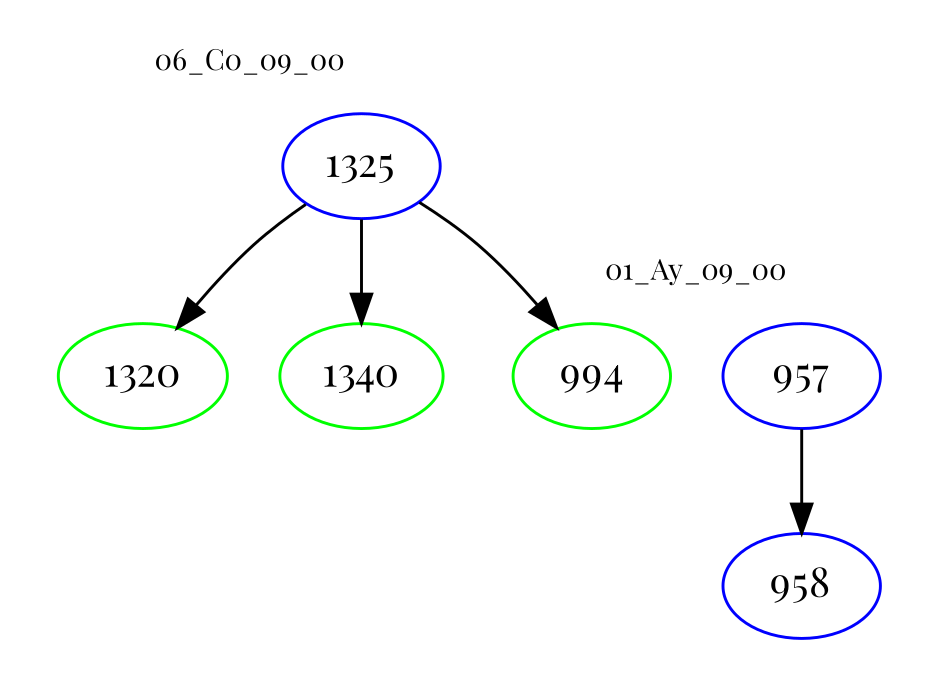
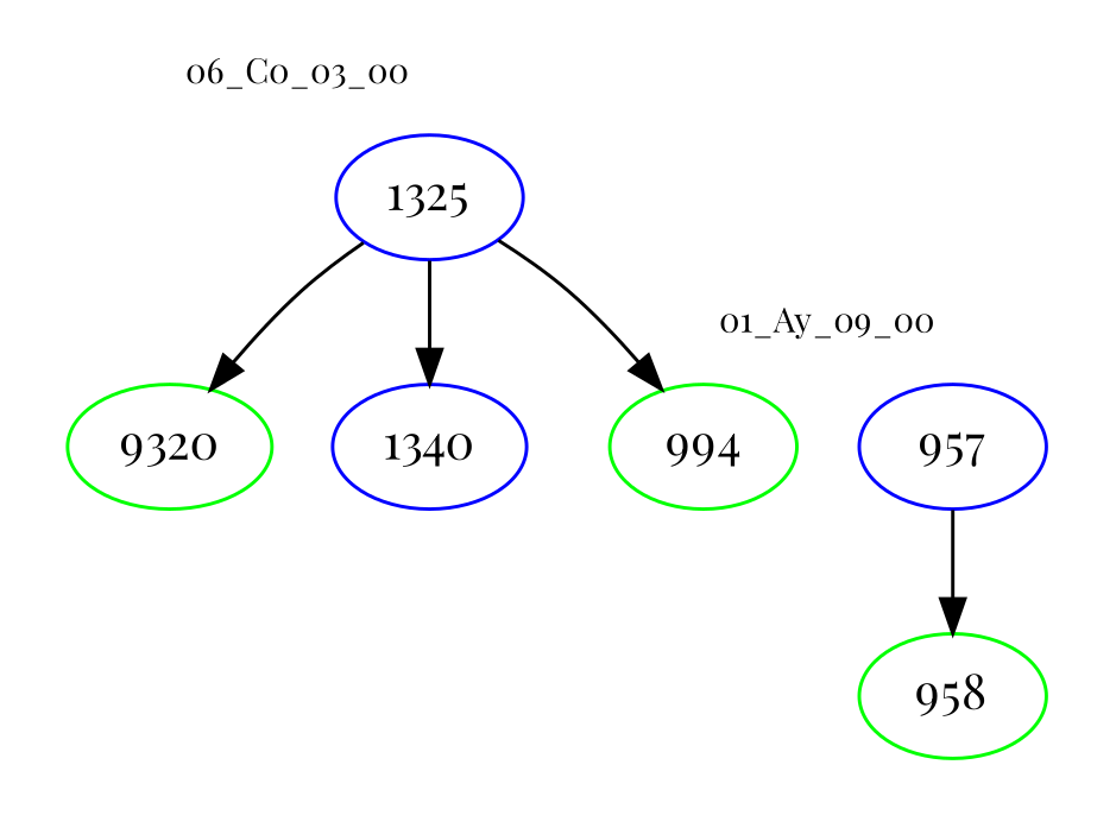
  digraph {
    fontname="Playfair Display"
    node [color=blue fontname="Playfair Display"]
    edge [color=black fontname="Playfair Display"]
    n1 [label=957]
-   n2 [label=958]
+   n2 [color=green label=958]
    n3 [color=green label=994]
    n4 [label=1325]
-   n5 [color=green label=1320]
-   n6 [color=green label=1340]
+   n5 [color=green label=9320]
+   n6 [label=1340]
    subgraph cluster_1 {
      color=white
      fontsize=10
      label="01_Ay_09_00"
      n1
      n2
      n3
    }
    subgraph cluster_2 {
      color=white
      fontsize=10
-     label="06_C0_09_00"
+     label="06_C0_03_00"
      n4
      n5
      n6
    }
    n1 -> n2
    n4 -> n3
    n4 -> n5
    n4 -> n6
  }
